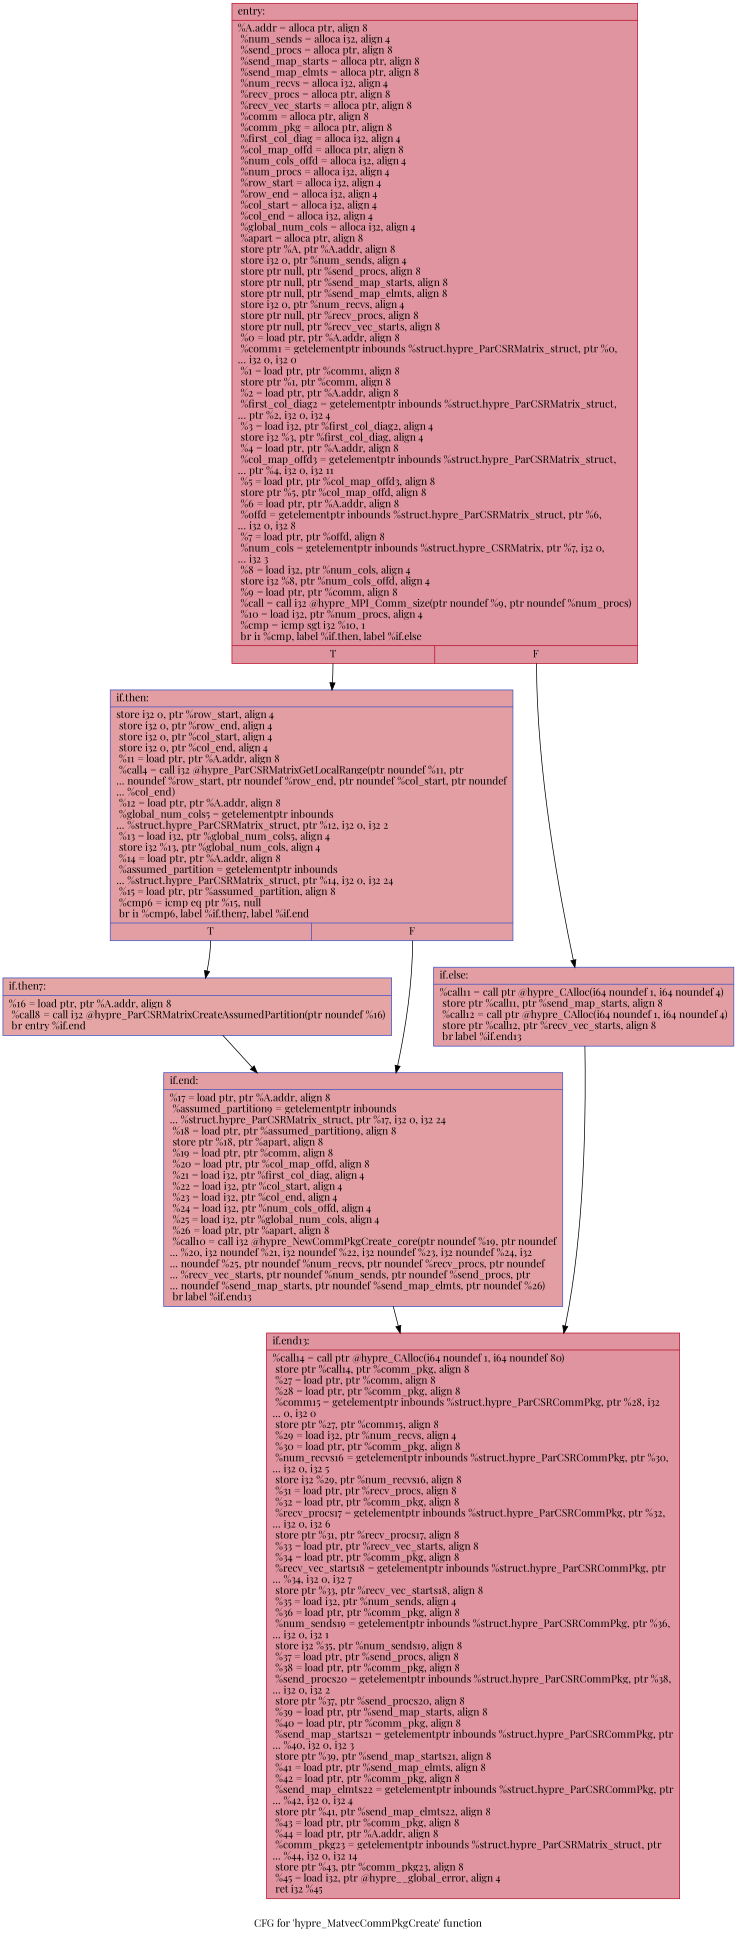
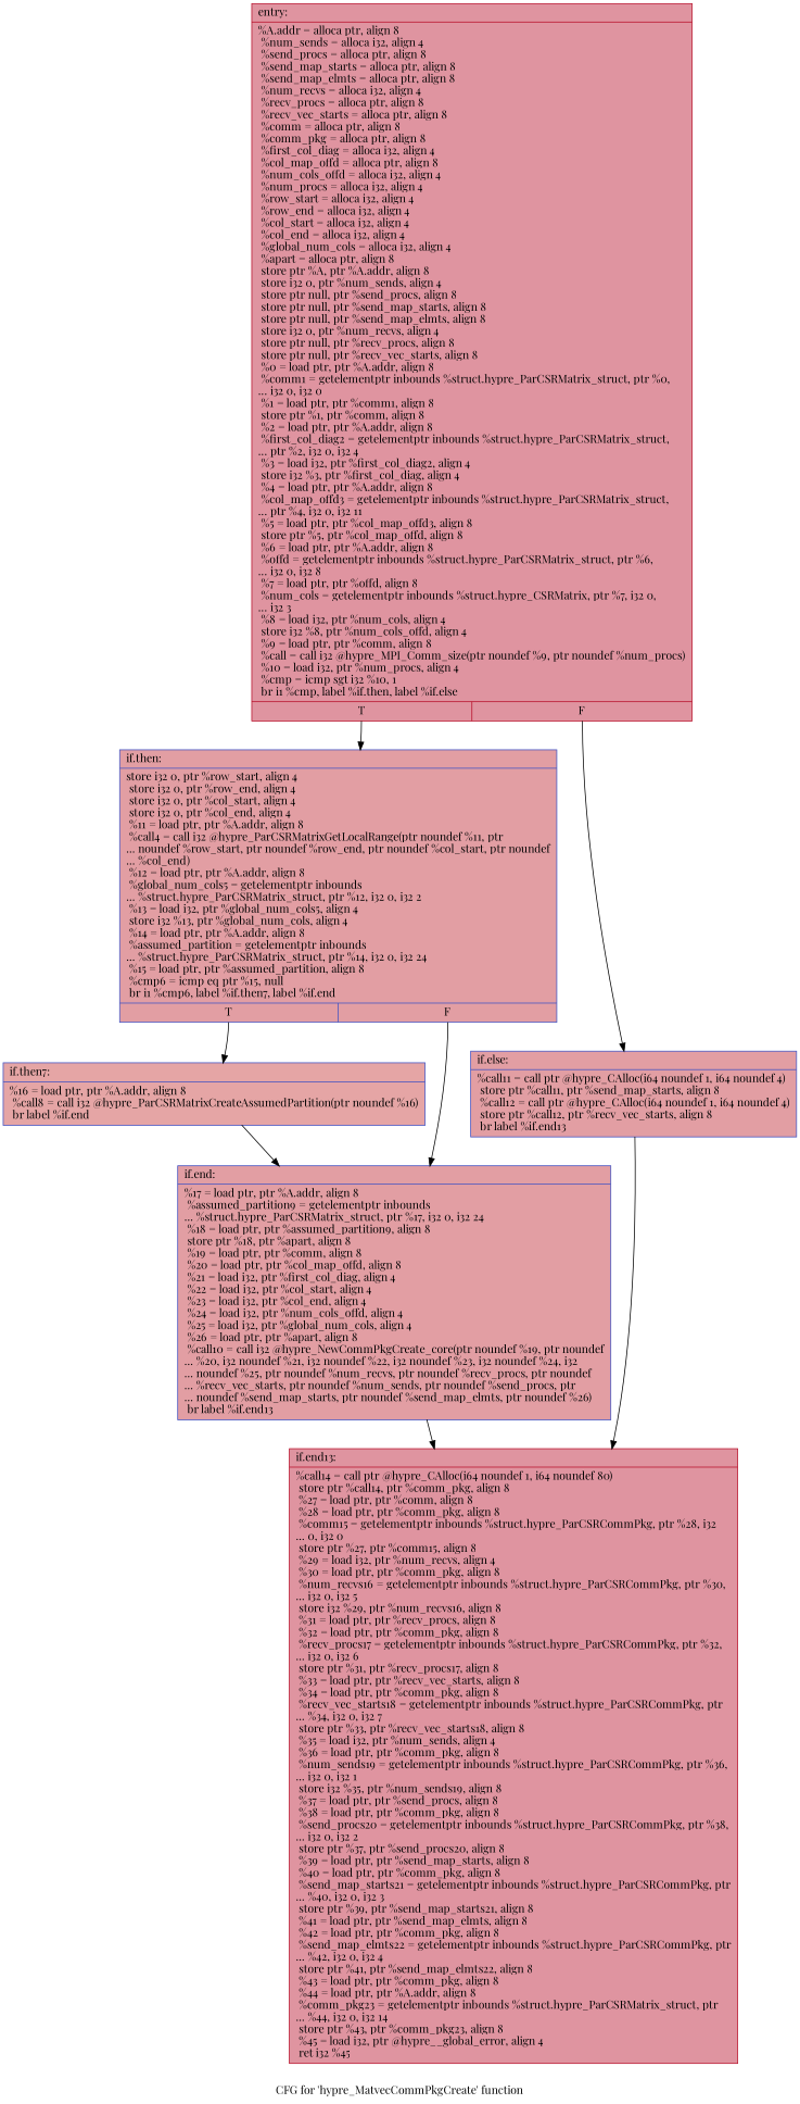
  digraph {
    label="CFG for 'hypre_MatvecCommPkgCreate' function"
    fontname="Playfair Display"
    node [color="#3d50c3ff" fillcolor="#be242e70" fontname="Playfair Display" shape=record style=filled]
    edge [fontname="Playfair Display"]
    n1 [color="#b70d28ff" fillcolor="#b70d2870" label="{entry:\l|  %A.addr = alloca ptr, align 8\l  %num_sends = alloca i32, align 4\l  %send_procs = alloca ptr, align 8\l  %send_map_starts = alloca ptr, align 8\l  %send_map_elmts = alloca ptr, align 8\l  %num_recvs = alloca i32, align 4\l  %recv_procs = alloca ptr, align 8\l  %recv_vec_starts = alloca ptr, align 8\l  %comm = alloca ptr, align 8\l  %comm_pkg = alloca ptr, align 8\l  %first_col_diag = alloca i32, align 4\l  %col_map_offd = alloca ptr, align 8\l  %num_cols_offd = alloca i32, align 4\l  %num_procs = alloca i32, align 4\l  %row_start = alloca i32, align 4\l  %row_end = alloca i32, align 4\l  %col_start = alloca i32, align 4\l  %col_end = alloca i32, align 4\l  %global_num_cols = alloca i32, align 4\l  %apart = alloca ptr, align 8\l  store ptr %A, ptr %A.addr, align 8\l  store i32 0, ptr %num_sends, align 4\l  store ptr null, ptr %send_procs, align 8\l  store ptr null, ptr %send_map_starts, align 8\l  store ptr null, ptr %send_map_elmts, align 8\l  store i32 0, ptr %num_recvs, align 4\l  store ptr null, ptr %recv_procs, align 8\l  store ptr null, ptr %recv_vec_starts, align 8\l  %0 = load ptr, ptr %A.addr, align 8\l  %comm1 = getelementptr inbounds %struct.hypre_ParCSRMatrix_struct, ptr %0,\l... i32 0, i32 0\l  %1 = load ptr, ptr %comm1, align 8\l  store ptr %1, ptr %comm, align 8\l  %2 = load ptr, ptr %A.addr, align 8\l  %first_col_diag2 = getelementptr inbounds %struct.hypre_ParCSRMatrix_struct,\l... ptr %2, i32 0, i32 4\l  %3 = load i32, ptr %first_col_diag2, align 4\l  store i32 %3, ptr %first_col_diag, align 4\l  %4 = load ptr, ptr %A.addr, align 8\l  %col_map_offd3 = getelementptr inbounds %struct.hypre_ParCSRMatrix_struct,\l... ptr %4, i32 0, i32 11\l  %5 = load ptr, ptr %col_map_offd3, align 8\l  store ptr %5, ptr %col_map_offd, align 8\l  %6 = load ptr, ptr %A.addr, align 8\l  %offd = getelementptr inbounds %struct.hypre_ParCSRMatrix_struct, ptr %6,\l... i32 0, i32 8\l  %7 = load ptr, ptr %offd, align 8\l  %num_cols = getelementptr inbounds %struct.hypre_CSRMatrix, ptr %7, i32 0,\l... i32 3\l  %8 = load i32, ptr %num_cols, align 4\l  store i32 %8, ptr %num_cols_offd, align 4\l  %9 = load ptr, ptr %comm, align 8\l  %call = call i32 @hypre_MPI_Comm_size(ptr noundef %9, ptr noundef %num_procs)\l  %10 = load i32, ptr %num_procs, align 4\l  %cmp = icmp sgt i32 %10, 1\l  br i1 %cmp, label %if.then, label %if.else\l|{<s0>T|<s1>F}}"]
    n2 [label="{if.then:\l|  store i32 0, ptr %row_start, align 4\l  store i32 0, ptr %row_end, align 4\l  store i32 0, ptr %col_start, align 4\l  store i32 0, ptr %col_end, align 4\l  %11 = load ptr, ptr %A.addr, align 8\l  %call4 = call i32 @hypre_ParCSRMatrixGetLocalRange(ptr noundef %11, ptr\l... noundef %row_start, ptr noundef %row_end, ptr noundef %col_start, ptr noundef\l... %col_end)\l  %12 = load ptr, ptr %A.addr, align 8\l  %global_num_cols5 = getelementptr inbounds\l... %struct.hypre_ParCSRMatrix_struct, ptr %12, i32 0, i32 2\l  %13 = load i32, ptr %global_num_cols5, align 4\l  store i32 %13, ptr %global_num_cols, align 4\l  %14 = load ptr, ptr %A.addr, align 8\l  %assumed_partition = getelementptr inbounds\l... %struct.hypre_ParCSRMatrix_struct, ptr %14, i32 0, i32 24\l  %15 = load ptr, ptr %assumed_partition, align 8\l  %cmp6 = icmp eq ptr %15, null\l  br i1 %cmp6, label %if.then7, label %if.end\l|{<s0>T|<s1>F}}"]
    n3 [label="{if.else:\l|  %call11 = call ptr @hypre_CAlloc(i64 noundef 1, i64 noundef 4)\l  store ptr %call11, ptr %send_map_starts, align 8\l  %call12 = call ptr @hypre_CAlloc(i64 noundef 1, i64 noundef 4)\l  store ptr %call12, ptr %recv_vec_starts, align 8\l  br label %if.end13\l}"]
-   n4 [fillcolor="#c5333470" label="{if.then7:\l|  %16 = load ptr, ptr %A.addr, align 8\l  %call8 = call i32 @hypre_ParCSRMatrixCreateAssumedPartition(ptr noundef %16)\l  br entry %if.end\l}"]
+   n4 [fillcolor="#c5333470" label="{if.then7:\l|  %16 = load ptr, ptr %A.addr, align 8\l  %call8 = call i32 @hypre_ParCSRMatrixCreateAssumedPartition(ptr noundef %16)\l  br label %if.end\l}"]
    n5 [label="{if.end:\l|  %17 = load ptr, ptr %A.addr, align 8\l  %assumed_partition9 = getelementptr inbounds\l... %struct.hypre_ParCSRMatrix_struct, ptr %17, i32 0, i32 24\l  %18 = load ptr, ptr %assumed_partition9, align 8\l  store ptr %18, ptr %apart, align 8\l  %19 = load ptr, ptr %comm, align 8\l  %20 = load ptr, ptr %col_map_offd, align 8\l  %21 = load i32, ptr %first_col_diag, align 4\l  %22 = load i32, ptr %col_start, align 4\l  %23 = load i32, ptr %col_end, align 4\l  %24 = load i32, ptr %num_cols_offd, align 4\l  %25 = load i32, ptr %global_num_cols, align 4\l  %26 = load ptr, ptr %apart, align 8\l  %call10 = call i32 @hypre_NewCommPkgCreate_core(ptr noundef %19, ptr noundef\l... %20, i32 noundef %21, i32 noundef %22, i32 noundef %23, i32 noundef %24, i32\l... noundef %25, ptr noundef %num_recvs, ptr noundef %recv_procs, ptr noundef\l... %recv_vec_starts, ptr noundef %num_sends, ptr noundef %send_procs, ptr\l... noundef %send_map_starts, ptr noundef %send_map_elmts, ptr noundef %26)\l  br label %if.end13\l}"]
    n6 [color="#b70d28ff" fillcolor="#b70d2870" label="{if.end13:\l|  %call14 = call ptr @hypre_CAlloc(i64 noundef 1, i64 noundef 80)\l  store ptr %call14, ptr %comm_pkg, align 8\l  %27 = load ptr, ptr %comm, align 8\l  %28 = load ptr, ptr %comm_pkg, align 8\l  %comm15 = getelementptr inbounds %struct.hypre_ParCSRCommPkg, ptr %28, i32\l... 0, i32 0\l  store ptr %27, ptr %comm15, align 8\l  %29 = load i32, ptr %num_recvs, align 4\l  %30 = load ptr, ptr %comm_pkg, align 8\l  %num_recvs16 = getelementptr inbounds %struct.hypre_ParCSRCommPkg, ptr %30,\l... i32 0, i32 5\l  store i32 %29, ptr %num_recvs16, align 8\l  %31 = load ptr, ptr %recv_procs, align 8\l  %32 = load ptr, ptr %comm_pkg, align 8\l  %recv_procs17 = getelementptr inbounds %struct.hypre_ParCSRCommPkg, ptr %32,\l... i32 0, i32 6\l  store ptr %31, ptr %recv_procs17, align 8\l  %33 = load ptr, ptr %recv_vec_starts, align 8\l  %34 = load ptr, ptr %comm_pkg, align 8\l  %recv_vec_starts18 = getelementptr inbounds %struct.hypre_ParCSRCommPkg, ptr\l... %34, i32 0, i32 7\l  store ptr %33, ptr %recv_vec_starts18, align 8\l  %35 = load i32, ptr %num_sends, align 4\l  %36 = load ptr, ptr %comm_pkg, align 8\l  %num_sends19 = getelementptr inbounds %struct.hypre_ParCSRCommPkg, ptr %36,\l... i32 0, i32 1\l  store i32 %35, ptr %num_sends19, align 8\l  %37 = load ptr, ptr %send_procs, align 8\l  %38 = load ptr, ptr %comm_pkg, align 8\l  %send_procs20 = getelementptr inbounds %struct.hypre_ParCSRCommPkg, ptr %38,\l... i32 0, i32 2\l  store ptr %37, ptr %send_procs20, align 8\l  %39 = load ptr, ptr %send_map_starts, align 8\l  %40 = load ptr, ptr %comm_pkg, align 8\l  %send_map_starts21 = getelementptr inbounds %struct.hypre_ParCSRCommPkg, ptr\l... %40, i32 0, i32 3\l  store ptr %39, ptr %send_map_starts21, align 8\l  %41 = load ptr, ptr %send_map_elmts, align 8\l  %42 = load ptr, ptr %comm_pkg, align 8\l  %send_map_elmts22 = getelementptr inbounds %struct.hypre_ParCSRCommPkg, ptr\l... %42, i32 0, i32 4\l  store ptr %41, ptr %send_map_elmts22, align 8\l  %43 = load ptr, ptr %comm_pkg, align 8\l  %44 = load ptr, ptr %A.addr, align 8\l  %comm_pkg23 = getelementptr inbounds %struct.hypre_ParCSRMatrix_struct, ptr\l... %44, i32 0, i32 14\l  store ptr %43, ptr %comm_pkg23, align 8\l  %45 = load i32, ptr @hypre__global_error, align 4\l  ret i32 %45\l}"]
    n1 -> n2 [tailport=s0]
    n1 -> n3 [tailport=s1]
    n2 -> n4 [tailport=s0]
    n2 -> n5 [tailport=s1]
    n3 -> n6
    n4 -> n5
    n5 -> n6
  }
